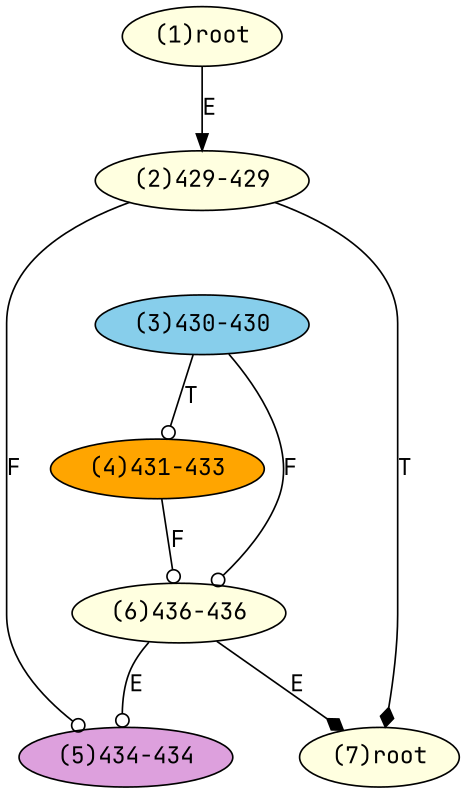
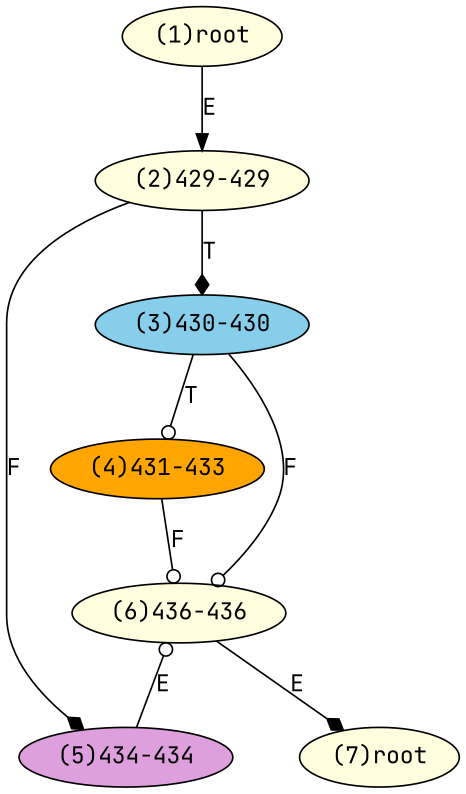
  digraph {
    fontname="JetBrains Mono"
    node [fillcolor=lightyellow fontname="JetBrains Mono" style=filled]
    edge [arrowhead=odot fontname="JetBrains Mono"]
    n1 [label="(1)root"]
    n2 [label="(2)429-429"]
    n3 [fillcolor=skyblue label="(3)430-430"]
    n4 [fillcolor=plum label="(5)434-434"]
    n5 [fillcolor=orange label="(4)431-433"]
    n6 [label="(6)436-436"]
    n7 [label="(7)root"]
    n1 -> n2 [arrowhead=normal label=E]
-   n2 -> n7 [arrowhead=diamond label=T]
-   n2 -> n4 [label=F]
+   n2 -> n3 [arrowhead=diamond label=T]
+   n2 -> n4 [arrowhead=diamond label=F]
    n3 -> n5 [label=T]
    n3 -> n6 [label=F]
-   n6 -> n4 [label=E]
+   n4 -> n6 [label=E]
    n5 -> n6 [label=F]
    n6 -> n7 [arrowhead=diamond label=E]
  }
